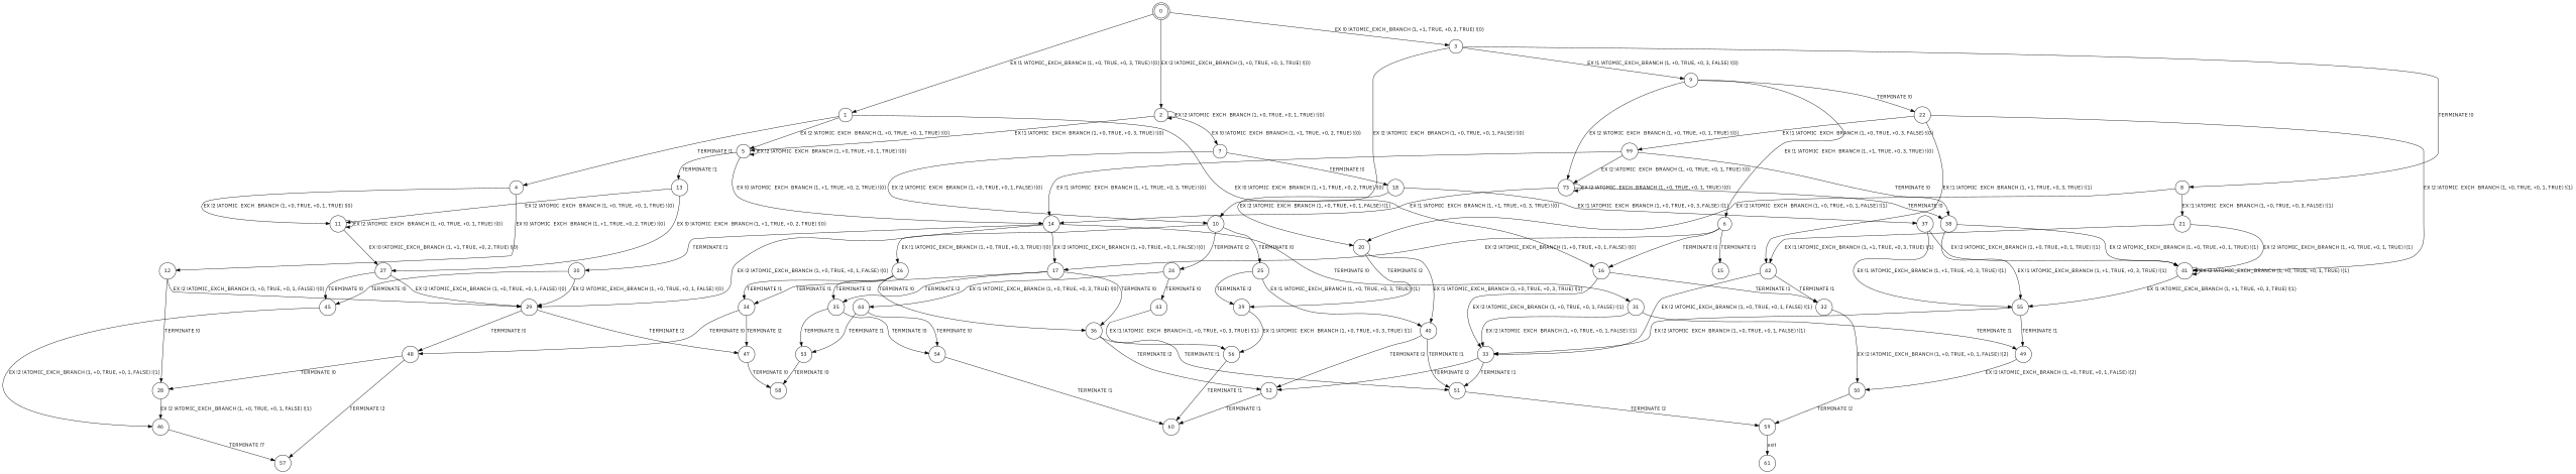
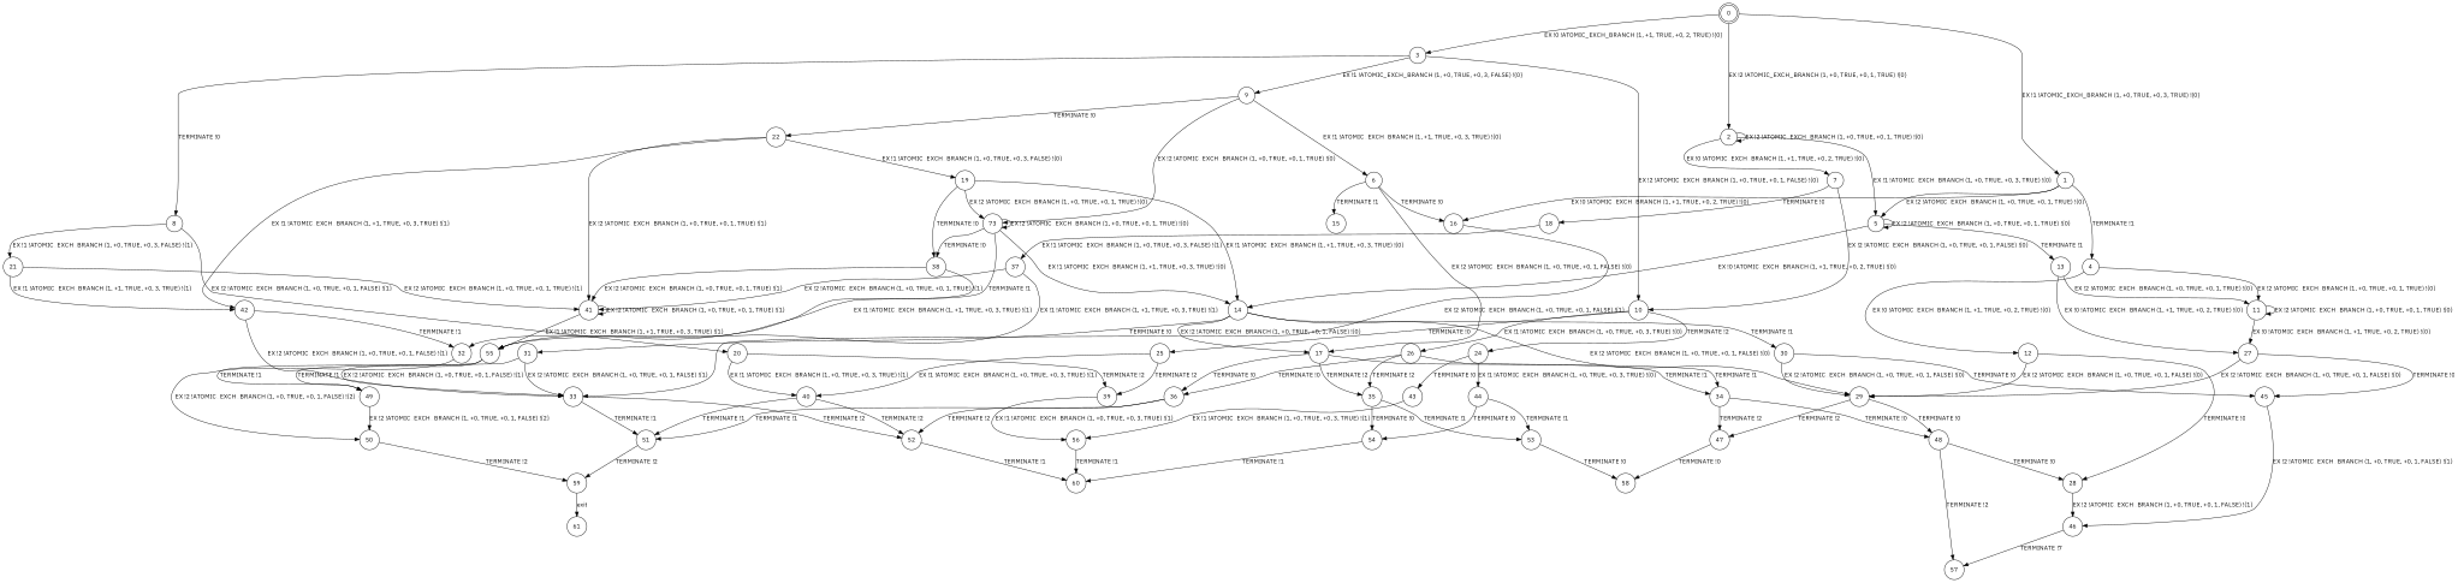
  digraph {
    fontname="IBM Plex Sans"
    node [fontname="IBM Plex Sans" shape=circle]
    edge [fontname="IBM Plex Sans"]
    0 [peripheries=2]
    1
    2
    3
    4
    5
    16
    7
    8
    9
    10
    11
    12
    13
    14
    6
    15
    17
    18
    20
    21
    22
    n23 [label=73]
    24
    25
    26
    27
    28
    29
    30
    31
    32
    33
    34
    35
    36
    37
-   19 [label=99]
+   19
    38
    39
    40
    41
    42
    43
    44
    45
    46
    47
    48
    49
    50
    51
    52
    53
    54
    55
    56
    57
    58
    59
    60
    61
    0 -> 1 [label="EX !1 !ATOMIC_EXCH_BRANCH (1, +0, TRUE, +0, 3, TRUE) !{0}"]
    0 -> 2 [label="EX !2 !ATOMIC_EXCH_BRANCH (1, +0, TRUE, +0, 1, TRUE) !{0}"]
    0 -> 3 [label="EX !0 !ATOMIC_EXCH_BRANCH (1, +1, TRUE, +0, 2, TRUE) !{0}"]
    1 -> 4 [label="TERMINATE !1"]
    1 -> 5 [label="EX !2 !ATOMIC_EXCH_BRANCH (1, +0, TRUE, +0, 1, TRUE) !{0}"]
    1 -> 16 [label="EX !0 !ATOMIC_EXCH_BRANCH (1, +1, TRUE, +0, 2, TRUE) !{0}"]
    2 -> 2 [label="EX !2 !ATOMIC_EXCH_BRANCH (1, +0, TRUE, +0, 1, TRUE) !{0}"]
    2 -> 5 [label="EX !1 !ATOMIC_EXCH_BRANCH (1, +0, TRUE, +0, 3, TRUE) !{0}"]
    2 -> 7 [label="EX !0 !ATOMIC_EXCH_BRANCH (1, +1, TRUE, +0, 2, TRUE) !{0}"]
    3 -> 8 [label="TERMINATE !0"]
    3 -> 9 [label="EX !1 !ATOMIC_EXCH_BRANCH (1, +0, TRUE, +0, 3, FALSE) !{0}"]
    3 -> 10 [label="EX !2 !ATOMIC_EXCH_BRANCH (1, +0, TRUE, +0, 1, FALSE) !{0}"]
    4 -> 11 [label="EX !2 !ATOMIC_EXCH_BRANCH (1, +0, TRUE, +0, 1, TRUE) !{0}"]
    4 -> 12 [label="EX !0 !ATOMIC_EXCH_BRANCH (1, +1, TRUE, +0, 2, TRUE) !{0}"]
    5 -> 5 [label="EX !2 !ATOMIC_EXCH_BRANCH (1, +0, TRUE, +0, 1, TRUE) !{0}"]
    5 -> 13 [label="TERMINATE !1"]
    5 -> 14 [label="EX !0 !ATOMIC_EXCH_BRANCH (1, +1, TRUE, +0, 2, TRUE) !{0}"]
-   16 -> 32 [label="TERMINATE !1"]
+   n23 -> 32 [label="TERMINATE !1"]
    16 -> 33 [label="EX !2 !ATOMIC_EXCH_BRANCH (1, +0, TRUE, +0, 1, FALSE) !{1}"]
    7 -> 10 [label="EX !2 !ATOMIC_EXCH_BRANCH (1, +0, TRUE, +0, 1, FALSE) !{0}"]
    7 -> 18 [label="TERMINATE !0"]
    8 -> 20 [label="EX !2 !ATOMIC_EXCH_BRANCH (1, +0, TRUE, +0, 1, FALSE) !{1}"]
    8 -> 21 [label="EX !1 !ATOMIC_EXCH_BRANCH (1, +0, TRUE, +0, 3, FALSE) !{1}"]
    9 -> 6 [label="EX !1 !ATOMIC_EXCH_BRANCH (1, +1, TRUE, +0, 3, TRUE) !{0}"]
    9 -> 22 [label="TERMINATE !0"]
    9 -> n23 [label="EX !2 !ATOMIC_EXCH_BRANCH (1, +0, TRUE, +0, 1, TRUE) !{0}"]
    10 -> 24 [label="TERMINATE !2"]
    10 -> 25 [label="TERMINATE !0"]
    10 -> 26 [label="EX !1 !ATOMIC_EXCH_BRANCH (1, +0, TRUE, +0, 3, TRUE) !{0}"]
    11 -> 11 [label="EX !2 !ATOMIC_EXCH_BRANCH (1, +0, TRUE, +0, 1, TRUE) !{0}"]
    11 -> 27 [label="EX !0 !ATOMIC_EXCH_BRANCH (1, +1, TRUE, +0, 2, TRUE) !{0}"]
    12 -> 28 [label="TERMINATE !0"]
    12 -> 29 [label="EX !2 !ATOMIC_EXCH_BRANCH (1, +0, TRUE, +0, 1, FALSE) !{0}"]
    13 -> 11 [label="EX !2 !ATOMIC_EXCH_BRANCH (1, +0, TRUE, +0, 1, TRUE) !{0}"]
    13 -> 27 [label="EX !0 !ATOMIC_EXCH_BRANCH (1, +1, TRUE, +0, 2, TRUE) !{0}"]
    14 -> 17 [label="EX !2 !ATOMIC_EXCH_BRANCH (1, +0, TRUE, +0, 1, FALSE) !{0}"]
    14 -> 29 [label="EX !2 !ATOMIC_EXCH_BRANCH (1, +0, TRUE, +0, 1, FALSE) !{0}"]
    14 -> 30 [label="TERMINATE !1"]
    14 -> 31 [label="TERMINATE !0"]
    6 -> 16 [label="TERMINATE !0"]
    6 -> 15 [label="TERMINATE !1"]
    6 -> 17 [label="EX !2 !ATOMIC_EXCH_BRANCH (1, +0, TRUE, +0, 1, FALSE) !{0}"]
    17 -> 34 [label="TERMINATE !1"]
    17 -> 35 [label="TERMINATE !2"]
    17 -> 36 [label="TERMINATE !0"]
-   18 -> 20 [label="EX !2 !ATOMIC_EXCH_BRANCH (1, +0, TRUE, +0, 1, FALSE) !{1}"]
    18 -> 37 [label="EX !1 !ATOMIC_EXCH_BRANCH (1, +0, TRUE, +0, 3, FALSE) !{1}"]
    20 -> 39 [label="TERMINATE !2"]
    20 -> 40 [label="EX !1 !ATOMIC_EXCH_BRANCH (1, +0, TRUE, +0, 3, TRUE) !{1}"]
    21 -> 41 [label="EX !2 !ATOMIC_EXCH_BRANCH (1, +0, TRUE, +0, 1, TRUE) !{1}"]
    21 -> 42 [label="EX !1 !ATOMIC_EXCH_BRANCH (1, +1, TRUE, +0, 3, TRUE) !{1}"]
    22 -> 19 [label="EX !1 !ATOMIC_EXCH_BRANCH (1, +0, TRUE, +0, 3, FALSE) !{0}"]
    22 -> 41 [label="EX !2 !ATOMIC_EXCH_BRANCH (1, +0, TRUE, +0, 1, TRUE) !{1}"]
    22 -> 42 [label="EX !1 !ATOMIC_EXCH_BRANCH (1, +1, TRUE, +0, 3, TRUE) !{1}"]
    n23 -> 14 [label="EX !1 !ATOMIC_EXCH_BRANCH (1, +1, TRUE, +0, 3, TRUE) !{0}"]
    n23 -> n23 [label="EX !2 !ATOMIC_EXCH_BRANCH (1, +0, TRUE, +0, 1, TRUE) !{0}"]
    n23 -> 38 [label="TERMINATE !0"]
    24 -> 43 [label="TERMINATE !0"]
    24 -> 44 [label="EX !1 !ATOMIC_EXCH_BRANCH (1, +0, TRUE, +0, 3, TRUE) !{0}"]
    25 -> 39 [label="TERMINATE !2"]
    25 -> 40 [label="EX !1 !ATOMIC_EXCH_BRANCH (1, +0, TRUE, +0, 3, TRUE) !{1}"]
    26 -> 34 [label="TERMINATE !1"]
    26 -> 35 [label="TERMINATE !2"]
    26 -> 36 [label="TERMINATE !0"]
    27 -> 29 [label="EX !2 !ATOMIC_EXCH_BRANCH (1, +0, TRUE, +0, 1, FALSE) !{0}"]
    27 -> 45 [label="TERMINATE !0"]
    28 -> 46 [label="EX !2 !ATOMIC_EXCH_BRANCH (1, +0, TRUE, +0, 1, FALSE) !{1}"]
    29 -> 47 [label="TERMINATE !2"]
    29 -> 48 [label="TERMINATE !0"]
    30 -> 29 [label="EX !2 !ATOMIC_EXCH_BRANCH (1, +0, TRUE, +0, 1, FALSE) !{0}"]
    30 -> 45 [label="TERMINATE !0"]
    31 -> 33 [label="EX !2 !ATOMIC_EXCH_BRANCH (1, +0, TRUE, +0, 1, FALSE) !{1}"]
    31 -> 49 [label="TERMINATE !1"]
    32 -> 50 [label="EX !2 !ATOMIC_EXCH_BRANCH (1, +0, TRUE, +0, 1, FALSE) !{2}"]
    33 -> 51 [label="TERMINATE !1"]
    33 -> 52 [label="TERMINATE !2"]
    34 -> 47 [label="TERMINATE !2"]
    34 -> 48 [label="TERMINATE !0"]
    35 -> 53 [label="TERMINATE !1"]
    35 -> 54 [label="TERMINATE !0"]
    36 -> 51 [label="TERMINATE !1"]
    36 -> 52 [label="TERMINATE !2"]
    37 -> 41 [label="EX !2 !ATOMIC_EXCH_BRANCH (1, +0, TRUE, +0, 1, TRUE) !{1}"]
    37 -> 55 [label="EX !1 !ATOMIC_EXCH_BRANCH (1, +1, TRUE, +0, 3, TRUE) !{1}"]
    19 -> 14 [label="EX !1 !ATOMIC_EXCH_BRANCH (1, +1, TRUE, +0, 3, TRUE) !{0}"]
    19 -> n23 [label="EX !2 !ATOMIC_EXCH_BRANCH (1, +0, TRUE, +0, 1, TRUE) !{0}"]
    19 -> 38 [label="TERMINATE !0"]
    38 -> 41 [label="EX !2 !ATOMIC_EXCH_BRANCH (1, +0, TRUE, +0, 1, TRUE) !{1}"]
    38 -> 55 [label="EX !1 !ATOMIC_EXCH_BRANCH (1, +1, TRUE, +0, 3, TRUE) !{1}"]
    39 -> 56 [label="EX !1 !ATOMIC_EXCH_BRANCH (1, +0, TRUE, +0, 3, TRUE) !{1}"]
    40 -> 51 [label="TERMINATE !1"]
    40 -> 52 [label="TERMINATE !2"]
    41 -> 41 [label="EX !2 !ATOMIC_EXCH_BRANCH (1, +0, TRUE, +0, 1, TRUE) !{1}"]
    41 -> 55 [label="EX !1 !ATOMIC_EXCH_BRANCH (1, +1, TRUE, +0, 3, TRUE) !{1}"]
    42 -> 32 [label="TERMINATE !1"]
    42 -> 33 [label="EX !2 !ATOMIC_EXCH_BRANCH (1, +0, TRUE, +0, 1, FALSE) !{1}"]
    43 -> 56 [label="EX !1 !ATOMIC_EXCH_BRANCH (1, +0, TRUE, +0, 3, TRUE) !{1}"]
    44 -> 53 [label="TERMINATE !1"]
    44 -> 54 [label="TERMINATE !0"]
    45 -> 46 [label="EX !2 !ATOMIC_EXCH_BRANCH (1, +0, TRUE, +0, 1, FALSE) !{1}"]
    46 -> 57 [label="TERMINATE !7"]
    47 -> 58 [label="TERMINATE !0"]
    48 -> 28 [label="TERMINATE !0"]
    48 -> 57 [label="TERMINATE !2"]
    49 -> 50 [label="EX !2 !ATOMIC_EXCH_BRANCH (1, +0, TRUE, +0, 1, FALSE) !{2}"]
    50 -> 59 [label="TERMINATE !2"]
    51 -> 59 [label="TERMINATE !2"]
    52 -> 60 [label="TERMINATE !1"]
    53 -> 58 [label="TERMINATE !0"]
    54 -> 60 [label="TERMINATE !1"]
    55 -> 33 [label="EX !2 !ATOMIC_EXCH_BRANCH (1, +0, TRUE, +0, 1, FALSE) !{1}"]
    55 -> 49 [label="TERMINATE !1"]
    56 -> 60 [label="TERMINATE !1"]
    59 -> 61 [label=exit]
  }
